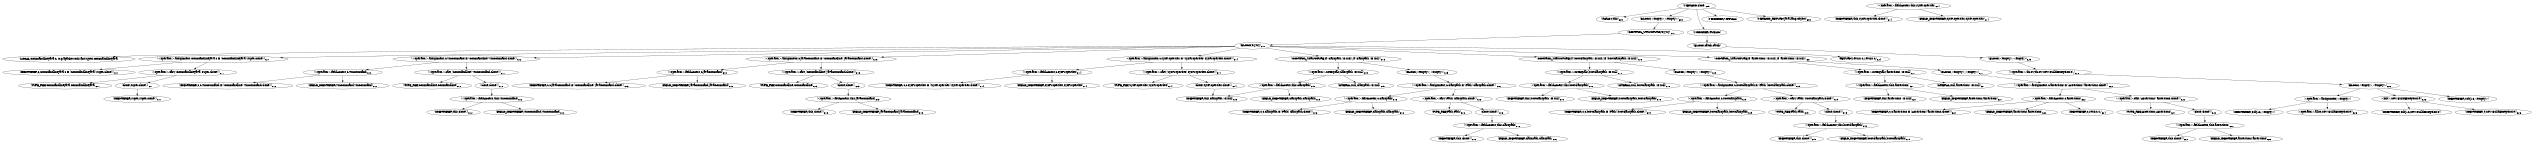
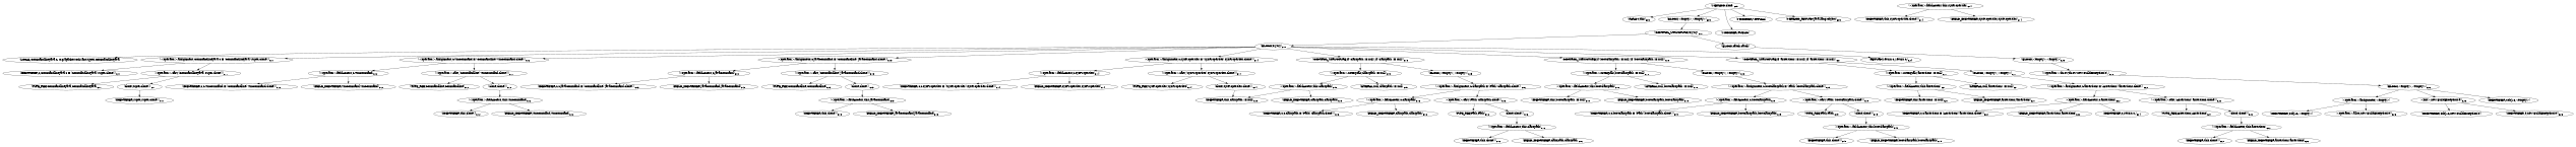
  digraph {
    n1 [label=<(METHOD,clone)<SUB>609</SUB>>]
    n2 [label=<(PARAM,this)<SUB>609</SUB>>]
    n3 [label=<(BLOCK,&lt;empty&gt;,&lt;empty&gt;)<SUB>609</SUB>>]
    n4 [label=<(MODIFIER,PUBLIC)>]
    n5 [label=<(MODIFIER,VIRTUAL)>]
    n6 [label=<(METHOD_RETURN,java.lang.Object)<SUB>609</SUB>>]
    n7 [label=<(CONTROL_STRUCTURE,try,try)<SUB>610</SUB>>]
    n8 [label=<(BLOCK,try,try)<SUB>610</SUB>>]
    n9 [label=<(BLOCK,catch,catch)>]
    n10 [label=<(LOCAL,CommandlineJava c: org.apache.tools.ant.types.CommandlineJava)>]
    n11 [label=<(&lt;operator&gt;.assignment,CommandlineJava c = (CommandlineJava) super.clone())<SUB>611</SUB>>]
    n12 [label=<(&lt;operator&gt;.assignment,c.vmCommand = (Commandline) vmCommand.clone())<SUB>612</SUB>>]
    n13 [label=<(&lt;operator&gt;.assignment,c.javaCommand = (Commandline) javaCommand.clone())<SUB>613</SUB>>]
    n14 [label=<(&lt;operator&gt;.assignment,c.sysProperties = (SysProperties) sysProperties.clone())<SUB>614</SUB>>]
    n15 [label=<(CONTROL_STRUCTURE,if (classpath != null),if (classpath != null))<SUB>615</SUB>>]
    n16 [label=<(CONTROL_STRUCTURE,if (bootclasspath != null),if (bootclasspath != null))<SUB>618</SUB>>]
    n17 [label=<(CONTROL_STRUCTURE,if (assertions != null),if (assertions != null))<SUB>621</SUB>>]
    n18 [label=<(RETURN,return c;,return c;)<SUB>624</SUB>>]
    n19 [label=<(BLOCK,&lt;empty&gt;,&lt;empty&gt;)<SUB>625</SUB>>]
    n20 [label=<(IDENTIFIER,c,CommandlineJava c = (CommandlineJava) super.clone())<SUB>611</SUB>>]
    n21 [label=<(&lt;operator&gt;.cast,(CommandlineJava) super.clone())<SUB>611</SUB>>]
    n22 [label=<(&lt;operator&gt;.fieldAccess,c.vmCommand)<SUB>612</SUB>>]
    n23 [label=<(&lt;operator&gt;.cast,(Commandline) vmCommand.clone())<SUB>612</SUB>>]
    n24 [label=<(&lt;operator&gt;.fieldAccess,c.javaCommand)<SUB>613</SUB>>]
    n25 [label=<(&lt;operator&gt;.cast,(Commandline) javaCommand.clone())<SUB>613</SUB>>]
    n26 [label=<(&lt;operator&gt;.fieldAccess,c.sysProperties)<SUB>614</SUB>>]
    n27 [label=<(&lt;operator&gt;.cast,(SysProperties) sysProperties.clone())<SUB>614</SUB>>]
    n28 [label=<(&lt;operator&gt;.notEquals,classpath != null)<SUB>615</SUB>>]
    n29 [label=<(BLOCK,&lt;empty&gt;,&lt;empty&gt;)<SUB>615</SUB>>]
    n30 [label=<(&lt;operator&gt;.notEquals,bootclasspath != null)<SUB>618</SUB>>]
    n31 [label=<(BLOCK,&lt;empty&gt;,&lt;empty&gt;)<SUB>618</SUB>>]
    n32 [label=<(&lt;operator&gt;.notEquals,assertions != null)<SUB>621</SUB>>]
    n33 [label=<(BLOCK,&lt;empty&gt;,&lt;empty&gt;)<SUB>621</SUB>>]
    n34 [label=<(TYPE_REF,CommandlineJava,CommandlineJava)<SUB>611</SUB>>]
    n35 [label=<(clone,super.clone())<SUB>611</SUB>>]
    n36 [label=<(IDENTIFIER,super,super.clone())<SUB>811</SUB>>]
    n37 [label=<(IDENTIFIER,c,c.vmCommand = (Commandline) vmCommand.clone())<SUB>612</SUB>>]
    n38 [label=<(FIELD_IDENTIFIER,vmCommand,vmCommand)<SUB>612</SUB>>]
    n39 [label=<(TYPE_REF,Commandline,Commandline)<SUB>612</SUB>>]
    n40 [label=<(clone,clone())<SUB>612</SUB>>]
    n41 [label=<(&lt;operator&gt;.fieldAccess,this.vmCommand)<SUB>612</SUB>>]
    n42 [label=<(IDENTIFIER,this,clone())<SUB>612</SUB>>]
    n43 [label=<(FIELD_IDENTIFIER,vmCommand,vmCommand)<SUB>612</SUB>>]
    n44 [label=<(IDENTIFIER,c,c.javaCommand = (Commandline) javaCommand.clone())<SUB>613</SUB>>]
    n45 [label=<(FIELD_IDENTIFIER,javaCommand,javaCommand)<SUB>613</SUB>>]
    n46 [label=<(TYPE_REF,Commandline,Commandline)<SUB>613</SUB>>]
    n47 [label=<(clone,clone())<SUB>613</SUB>>]
    n48 [label=<(&lt;operator&gt;.fieldAccess,this.javaCommand)<SUB>613</SUB>>]
    n49 [label=<(IDENTIFIER,this,clone())<SUB>613</SUB>>]
    n50 [label=<(FIELD_IDENTIFIER,javaCommand,javaCommand)<SUB>613</SUB>>]
    n51 [label=<(IDENTIFIER,c,c.sysProperties = (SysProperties) sysProperties.clone())<SUB>614</SUB>>]
    n52 [label=<(FIELD_IDENTIFIER,sysProperties,sysProperties)<SUB>614</SUB>>]
    n53 [label=<(TYPE_REF,SysProperties,SysProperties)<SUB>614</SUB>>]
    n54 [label=<(clone,sysProperties.clone())<SUB>614</SUB>>]
    n55 [label=<(IDENTIFIER,this,classpath != null)<SUB>615</SUB>>]
    n56 [label=<(&lt;operator&gt;.fieldAccess,this.sysProperties)<SUB>614</SUB>>]
    n57 [label=<(IDENTIFIER,this,sysProperties.clone())<SUB>614</SUB>>]
    n58 [label=<(FIELD_IDENTIFIER,sysProperties,sysProperties)<SUB>614</SUB>>]
    n59 [label=<(&lt;operator&gt;.fieldAccess,this.classpath)<SUB>615</SUB>>]
    n60 [label=<(LITERAL,null,classpath != null)<SUB>615</SUB>>]
    n61 [label=<(&lt;operator&gt;.assignment,c.classpath = (Path) classpath.clone())<SUB>616</SUB>>]
    n62 [label=<(FIELD_IDENTIFIER,classpath,classpath)<SUB>615</SUB>>]
    n63 [label=<(&lt;operator&gt;.fieldAccess,c.classpath)<SUB>616</SUB>>]
    n64 [label=<(&lt;operator&gt;.cast,(Path) classpath.clone())<SUB>616</SUB>>]
    n65 [label=<(IDENTIFIER,c,c.classpath = (Path) classpath.clone())<SUB>616</SUB>>]
    n66 [label=<(FIELD_IDENTIFIER,classpath,classpath)<SUB>616</SUB>>]
    n67 [label=<(TYPE_REF,Path,Path)<SUB>616</SUB>>]
    n68 [label=<(clone,clone())<SUB>616</SUB>>]
    n69 [label=<(&lt;operator&gt;.fieldAccess,this.classpath)<SUB>616</SUB>>]
    n70 [label=<(IDENTIFIER,this,clone())<SUB>616</SUB>>]
    n71 [label=<(FIELD_IDENTIFIER,classpath,classpath)<SUB>616</SUB>>]
    n72 [label=<(&lt;operator&gt;.fieldAccess,this.bootclasspath)<SUB>618</SUB>>]
    n73 [label=<(LITERAL,null,bootclasspath != null)<SUB>618</SUB>>]
    n74 [label=<(&lt;operator&gt;.assignment,c.bootclasspath = (Path) bootclasspath.clone())<SUB>619</SUB>>]
    n75 [label=<(IDENTIFIER,this,bootclasspath != null)<SUB>618</SUB>>]
    n76 [label=<(FIELD_IDENTIFIER,bootclasspath,bootclasspath)<SUB>618</SUB>>]
    n77 [label=<(&lt;operator&gt;.fieldAccess,c.bootclasspath)<SUB>619</SUB>>]
    n78 [label=<(&lt;operator&gt;.cast,(Path) bootclasspath.clone())<SUB>619</SUB>>]
    n79 [label=<(IDENTIFIER,c,c.bootclasspath = (Path) bootclasspath.clone())<SUB>619</SUB>>]
    n80 [label=<(FIELD_IDENTIFIER,bootclasspath,bootclasspath)<SUB>619</SUB>>]
    n81 [label=<(TYPE_REF,Path,Path)<SUB>619</SUB>>]
    n82 [label=<(clone,clone())<SUB>619</SUB>>]
    n83 [label=<(&lt;operator&gt;.fieldAccess,this.bootclasspath)<SUB>619</SUB>>]
    n84 [label=<(IDENTIFIER,this,clone())<SUB>619</SUB>>]
    n85 [label=<(FIELD_IDENTIFIER,bootclasspath,bootclasspath)<SUB>619</SUB>>]
    n86 [label=<(&lt;operator&gt;.fieldAccess,this.assertions)<SUB>621</SUB>>]
    n87 [label=<(LITERAL,null,assertions != null)<SUB>621</SUB>>]
    n88 [label=<(&lt;operator&gt;.assignment,c.assertions = (Assertions) assertions.clone())<SUB>622</SUB>>]
    n89 [label=<(IDENTIFIER,this,assertions != null)<SUB>621</SUB>>]
    n90 [label=<(FIELD_IDENTIFIER,assertions,assertions)<SUB>621</SUB>>]
    n91 [label=<(&lt;operator&gt;.fieldAccess,c.assertions)<SUB>622</SUB>>]
    n92 [label=<(&lt;operator&gt;.cast,(Assertions) assertions.clone())<SUB>622</SUB>>]
    n93 [label=<(IDENTIFIER,c,c.assertions = (Assertions) assertions.clone())<SUB>622</SUB>>]
    n94 [label=<(FIELD_IDENTIFIER,assertions,assertions)<SUB>622</SUB>>]
    n95 [label=<(IDENTIFIER,c,return c;)<SUB>624</SUB>>]
    n96 [label=<(TYPE_REF,Assertions,Assertions)<SUB>627</SUB>>]
    n97 [label=<(clone,clone())<SUB>622</SUB>>]
    n98 [label=<(&lt;operator&gt;.fieldAccess,this.assertions)<SUB>622</SUB>>]
    n99 [label=<(IDENTIFIER,this,clone())<SUB>622</SUB>>]
    n100 [label=<(FIELD_IDENTIFIER,assertions,assertions)<SUB>622</SUB>>]
    n101 [label=<(&lt;operator&gt;.throw,throw new BuildException(e);)<SUB>626</SUB>>]
    n102 [label=<(BLOCK,&lt;empty&gt;,&lt;empty&gt;)<SUB>626</SUB>>]
    n103 [label=<(&lt;operator&gt;.assignment,&lt;empty&gt;)>]
    n104 [label=<(&lt;init&gt;,new BuildException(e))<SUB>626</SUB>>]
    n105 [label=<(IDENTIFIER,$obj16,&lt;empty&gt;)>]
    n106 [label=<(IDENTIFIER,$obj16,&lt;empty&gt;)>]
    n107 [label=<(&lt;operator&gt;.alloc,new BuildException(e))<SUB>626</SUB>>]
    n108 [label=<(IDENTIFIER,$obj16,new BuildException(e))>]
    n109 [label=<(IDENTIFIER,e,new BuildException(e))<SUB>626</SUB>>]
    n1 -> n2
    n1 -> n3
    n1 -> n4
    n1 -> n5
    n1 -> n6
    n3 -> n7
    n7 -> n8
-   n4 -> n9
+   n7 -> n9
    n8 -> n10
    n8 -> n11
    n8 -> n12
    n8 -> n13
    n8 -> n14
    n8 -> n15
    n8 -> n16
    n8 -> n17
    n8 -> n18
    n9 -> n19
    n11 -> n20
    n11 -> n21
    n12 -> n22
    n12 -> n23
    n13 -> n24
    n13 -> n25
    n14 -> n26
    n14 -> n27
    n15 -> n28
    n15 -> n29
    n16 -> n30
    n16 -> n31
    n17 -> n32
    n17 -> n33
    n19 -> n101
    n21 -> n34
    n21 -> n35
    n22 -> n37
    n22 -> n38
    n23 -> n39
    n23 -> n40
    n24 -> n44
    n24 -> n45
    n25 -> n46
    n25 -> n47
    n26 -> n51
    n26 -> n52
    n27 -> n53
    n27 -> n54
    n28 -> n59
    n28 -> n60
    n29 -> n61
    n30 -> n72
    n30 -> n73
    n31 -> n74
    n32 -> n86
    n32 -> n87
    n33 -> n88
    n35 -> n36
    n40 -> n41
    n41 -> n42
    n41 -> n43
    n47 -> n48
    n48 -> n49
    n48 -> n50
    n54 -> n55
    n56 -> n57
    n56 -> n58
    n59 -> n55
    n59 -> n62
    n61 -> n63
    n61 -> n64
    n63 -> n65
    n63 -> n66
    n64 -> n67
    n64 -> n68
    n68 -> n69
    n69 -> n70
    n69 -> n71
    n72 -> n75
    n72 -> n76
    n74 -> n77
    n74 -> n78
    n77 -> n79
    n77 -> n80
    n78 -> n81
    n78 -> n82
    n82 -> n83
    n83 -> n84
    n83 -> n85
    n86 -> n89
    n86 -> n90
    n88 -> n91
    n88 -> n92
    n91 -> n93
    n91 -> n94
    n91 -> n95
    n92 -> n96
    n92 -> n97
    n97 -> n98
    n98 -> n99
    n98 -> n100
    n101 -> n102
    n102 -> n103
    n102 -> n104
    n102 -> n105
    n103 -> n106
    n103 -> n107
    n104 -> n108
    n104 -> n109
  }
